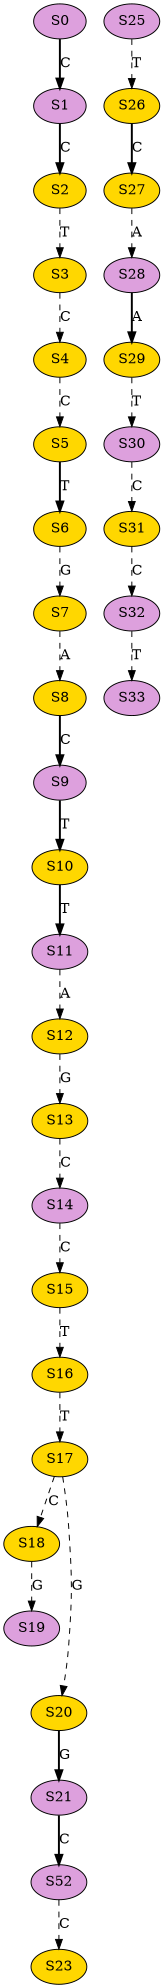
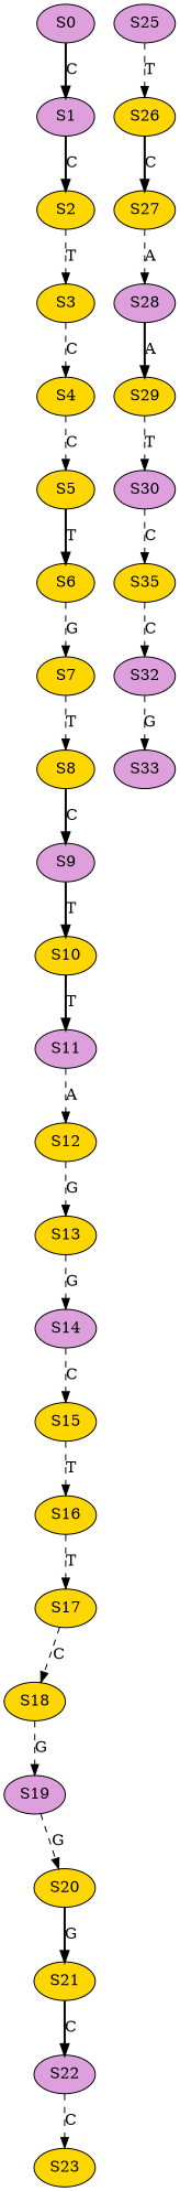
  strict digraph {
    node [fillcolor=gold style=filled]
    edge [style=dashed]
    S0 [fillcolor=plum]
    S1 [fillcolor=plum]
    S2
    S3
    S4
    S5
    S6
    S7
    S8
    S9 [fillcolor=plum]
    S10
    S11 [fillcolor=plum]
    S12
    S13
    S14 [fillcolor=plum]
    S15
    S16
    S17
    S18
    S19 [fillcolor=plum]
    S20
-   S21 [fillcolor=plum]
-   S22 [fillcolor=plum label=S52]
+   S21
+   S22 [fillcolor=plum]
    S23
    S25 [fillcolor=plum]
    S26
    S27
    S28 [fillcolor=plum]
    S29
    S30 [fillcolor=plum]
-   S31
+   S31 [label=S35]
    S32 [fillcolor=plum]
    S33 [fillcolor=plum]
    S0 -> S1 [label=C style=bold]
    S1 -> S2 [label=C style=bold]
    S2 -> S3 [label=T]
    S3 -> S4 [label=C]
    S4 -> S5 [label=C]
    S5 -> S6 [label=T style=bold]
    S6 -> S7 [label=G]
-   S7 -> S8 [label=A]
+   S7 -> S8 [label=T]
    S8 -> S9 [label=C style=bold]
    S9 -> S10 [label=T style=bold]
    S10 -> S11 [label=T style=bold]
    S11 -> S12 [label=A]
    S12 -> S13 [label=G]
-   S13 -> S14 [label=C]
+   S13 -> S14 [label=G]
    S14 -> S15 [label=C]
    S15 -> S16 [label=T]
    S16 -> S17 [label=T]
    S17 -> S18 [label=C]
    S18 -> S19 [label=G]
-   S17 -> S20 [label=G]
+   S19 -> S20 [label=G]
    S20 -> S21 [label=G style=bold]
    S21 -> S22 [label=C style=bold]
    S22 -> S23 [label=C]
    S25 -> S26 [label=T]
    S26 -> S27 [label=C style=bold]
    S27 -> S28 [label=A]
    S28 -> S29 [label=A style=bold]
    S29 -> S30 [label=T]
    S30 -> S31 [label=C]
    S31 -> S32 [label=C]
-   S32 -> S33 [label=T]
+   S32 -> S33 [label=G]
  }
